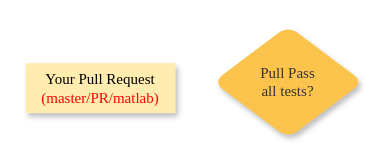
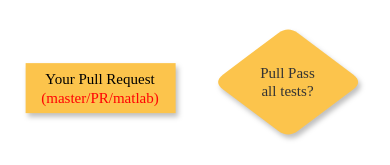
  <mxCell id="0" />
  <mxCell id="1" parent="0" />
- <mxCell id="2" value="&lt;font data-font-src=&quot;https://fonts.googleapis.com/css?family=Alice&quot; face=&quot;Alice&quot;&gt;&lt;font data-font-src=&quot;https://www.fontsquirrel.com/fonts/sf-cartoonist-hand&quot;&gt;Your Pull Request&lt;/font&gt;&lt;br&gt;&lt;font color=&quot;#ff0303&quot;&gt;(master/PR/matlab)&lt;/font&gt;&lt;/font&gt;" style="rounded=0;whiteSpace=wrap;html=1;fillColor=#ffecae;strokeColor=none;shadow=1;" vertex="1" parent="1"><mxGeometry x="20" y="50" width="120" height="40" as="geometry" /></mxCell>
+ <mxCell id="2" value="&lt;font data-font-src=&quot;https://fonts.googleapis.com/css?family=Alice&quot; face=&quot;Alice&quot;&gt;&lt;font data-font-src=&quot;https://www.fontsquirrel.com/fonts/sf-cartoonist-hand&quot;&gt;Your Pull Request&lt;/font&gt;&lt;br&gt;&lt;font color=&quot;#ff0303&quot;&gt;(master/PR/matlab)&lt;/font&gt;&lt;/font&gt;" style="rounded=0;whiteSpace=wrap;html=1;fillColor=#fcc44c;strokeColor=none;shadow=1;" vertex="1" parent="1"><mxGeometry x="20" y="50" width="120" height="40" as="geometry" /></mxCell>
  <mxCell id="3" value="&lt;span data-lucid-type=&quot;application/vnd.lucid.text&quot; data-lucid-content=&quot;{&amp;#34;t&amp;#34;:&amp;#34;Does Pass all tests?&amp;#34;,&amp;#34;m&amp;#34;:[{&amp;#34;s&amp;#34;:0,&amp;#34;n&amp;#34;:&amp;#34;a&amp;#34;,&amp;#34;v&amp;#34;:&amp;#34;center&amp;#34;},{&amp;#34;s&amp;#34;:0,&amp;#34;n&amp;#34;:&amp;#34;c&amp;#34;,&amp;#34;v&amp;#34;:&amp;#34;333333ff&amp;#34;,&amp;#34;e&amp;#34;:20},{&amp;#34;s&amp;#34;:0,&amp;#34;n&amp;#34;:&amp;#34;f&amp;#34;,&amp;#34;v&amp;#34;:&amp;#34;SF Cartoonist Hand&amp;#34;,&amp;#34;e&amp;#34;:20},{&amp;#34;s&amp;#34;:0,&amp;#34;n&amp;#34;:&amp;#34;fc&amp;#34;,&amp;#34;v&amp;#34;:&amp;#34;Regular&amp;#34;,&amp;#34;e&amp;#34;:20},{&amp;#34;s&amp;#34;:0,&amp;#34;n&amp;#34;:&amp;#34;fid&amp;#34;,&amp;#34;v&amp;#34;:1209,&amp;#34;e&amp;#34;:20},{&amp;#34;s&amp;#34;:0,&amp;#34;n&amp;#34;:&amp;#34;s&amp;#34;,&amp;#34;v&amp;#34;:35.556,&amp;#34;e&amp;#34;:20}]}&quot;&gt;&lt;span style=&quot;color: rgb(51 , 51 , 51)&quot;&gt;&lt;font face=&quot;Alice&quot; data-font-src=&quot;https://fonts.googleapis.com/css?family=Alice&quot; style=&quot;font-size: 12px&quot;&gt;Pull Pass &lt;br&gt;all tests?&lt;/font&gt;&lt;/span&gt;&lt;/span&gt;" style="rhombus;whiteSpace=wrap;html=1;fontFamily=SF_Cartoonist_Hand;fontSource=https%3A%2F%2Fwww.fontsquirrel.com%2Ffonts%2Fsf-cartoonist-hand;fontColor=#FF0303;strokeColor=none;fillColor=#fcc44c;gradientColor=none;shadow=1;rounded=1;" vertex="1" parent="1"><mxGeometry x="170" y="20" width="120" height="90" as="geometry" /></mxCell>
